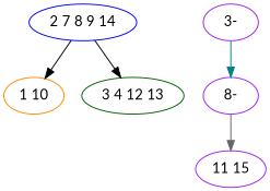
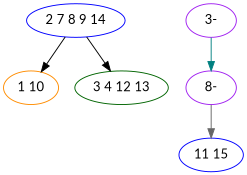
  digraph {
    fontname=Lato
    node [color=blue fontname=Lato]
    edge [color=black fontname=Lato]
    n1 [label="2 7 8 9 14"]
    n2 [color=darkorange label="1 10"]
    n3 [color=darkgreen label="3 4 12 13"]
    n4 [color=purple label="3-"]
    n5 [color=purple label="8-"]
-   n6 [color=purple label="11 15"]
+   n6 [label="11 15"]
    n1 -> n2
    n1 -> n3
    n4 -> n5 [color=teal]
    n5 -> n6 [color=gray40]
  }
